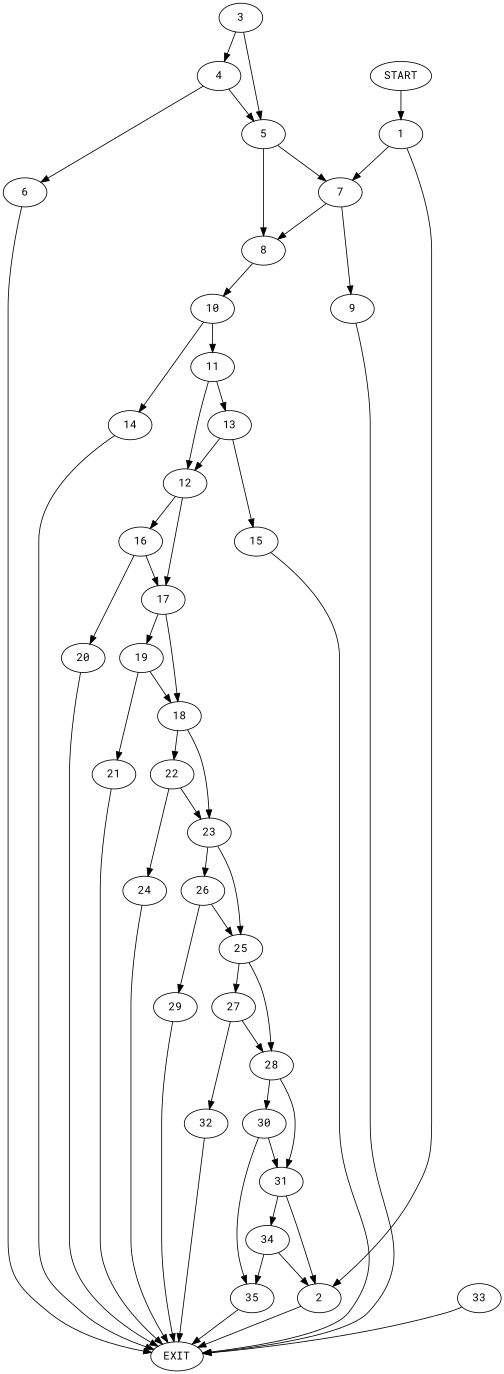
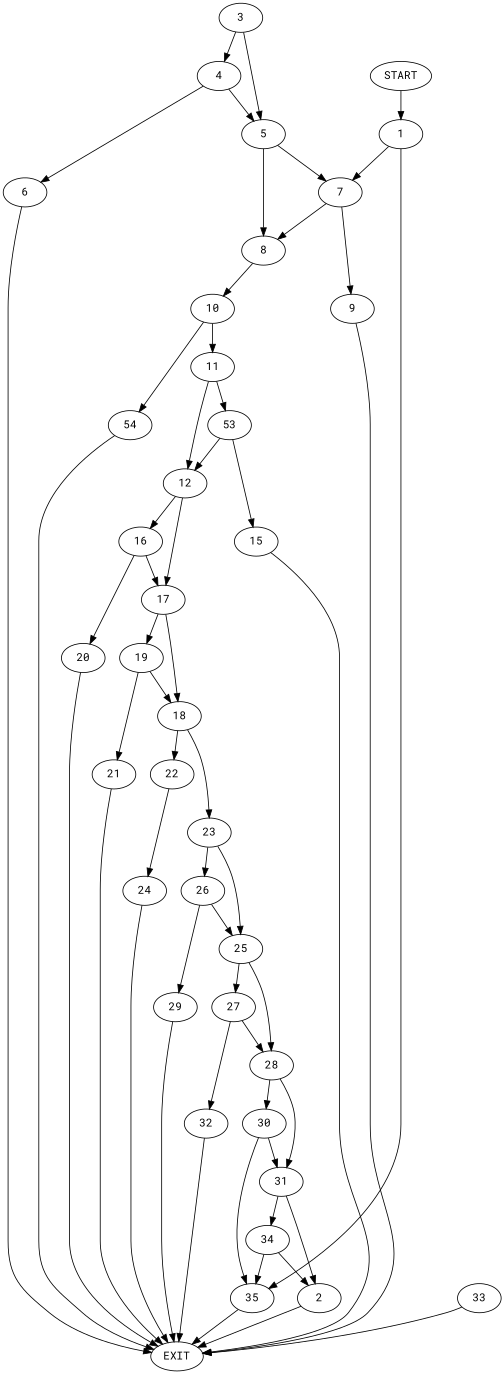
  digraph {
    fontname="Roboto Mono"
    node [fontname="Roboto Mono"]
    edge [fontname="Roboto Mono"]
    n1 [label=START]
    1
    2
    7
    n5 [label=EXIT]
    3
    4
    5
    6
    8
    9
    10
    11
-   14
+   14 [label=54]
    12
-   13
+   13 [label=53]
    16
    17
    15
    20
    18
    19
    22
    23
    21
    24
    25
    26
    27
    28
    29
    32
    30
    31
    35
    34
    33
    n1 -> 1
-   1 -> 2
+   1 -> 35
    1 -> 7
    2 -> n5
    7 -> 8
    7 -> 9
    3 -> 4
    3 -> 5
    4 -> 5
    4 -> 6
    5 -> 7
    5 -> 8
    6 -> n5
    8 -> 10
    9 -> n5
    10 -> 11
    10 -> 14
    11 -> 12
    11 -> 13
    14 -> n5
    12 -> 16
    12 -> 17
    13 -> 12
    13 -> 15
    16 -> 17
    16 -> 20
    17 -> 18
    17 -> 19
    15 -> n5
    20 -> n5
    18 -> 22
    18 -> 23
    19 -> 18
    19 -> 21
-   22 -> 23
    22 -> 24
    23 -> 25
    23 -> 26
    21 -> n5
    24 -> n5
    25 -> 27
    25 -> 28
    26 -> 25
    26 -> 29
    27 -> 28
    27 -> 32
    28 -> 30
    28 -> 31
    29 -> n5
    32 -> n5
    30 -> 31
    30 -> 35
    31 -> 2
    31 -> 34
    35 -> n5
    34 -> 2
    34 -> 35
    33 -> n5
  }
